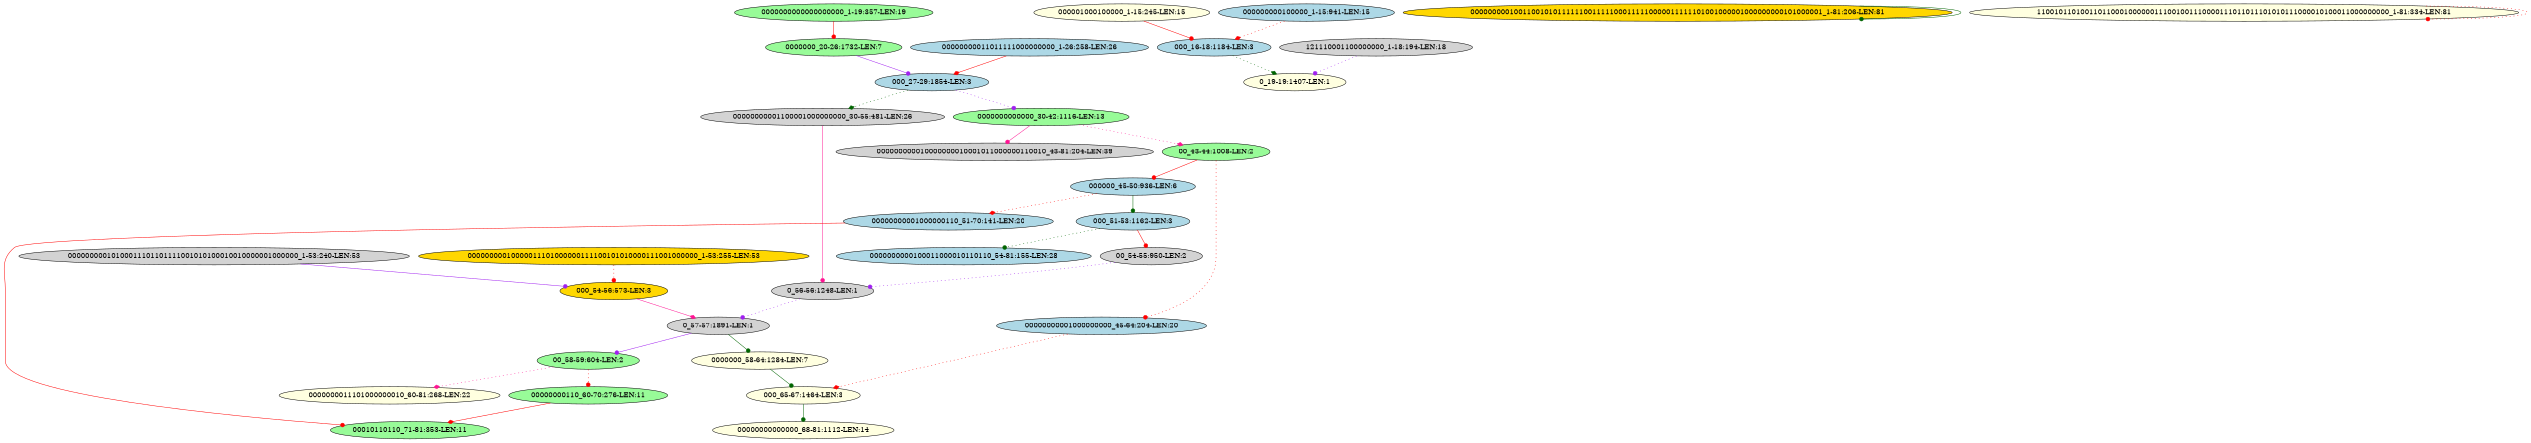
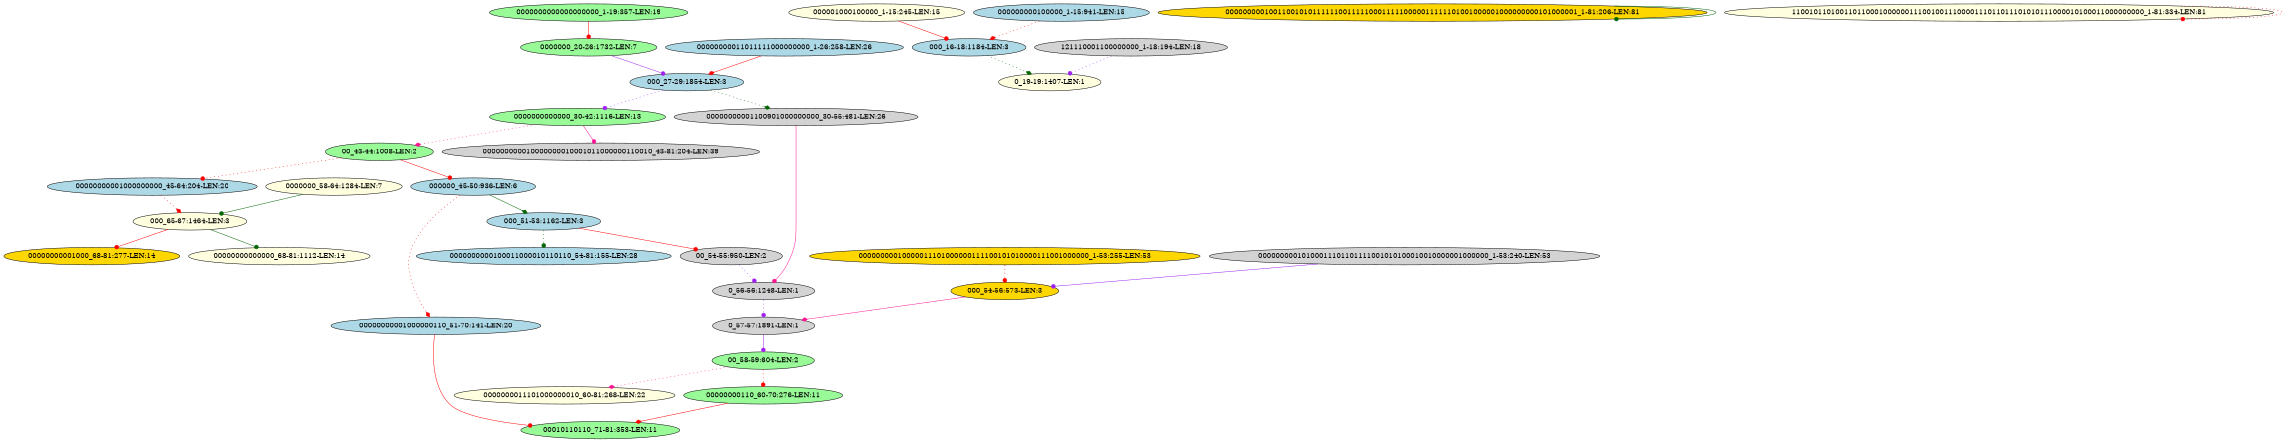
  digraph {
    node [fillcolor=lightblue style=filled]
    edge [arrowhead=dot color=red style=solid]
-   "00000000001100001000000000_30-55:481-LEN:26" [fillcolor=lightgrey]
+   "00000000001100001000000000_30-55:481-LEN:26" [fillcolor=lightgrey label="00000000001100901000000000_30-55:481-LEN:26"]
    "000_27-29:1854-LEN:3"
    "0000000000000_30-42:1116-LEN:13" [fillcolor=palegreen]
    "0_56-56:1248-LEN:1" [fillcolor=lightgrey]
    "00_43-44:1008-LEN:2" [fillcolor=palegreen]
    "000000000010000000010001011000000110010_43-81:204-LEN:39" [fillcolor=lightgrey]
    "0_57-57:1891-LEN:1" [fillcolor=lightgrey]
    "00000000001000000000_45-64:204-LEN:20"
    "000000_45-50:936-LEN:6"
    "00_54-55:950-LEN:2" [fillcolor=lightgrey]
    "000_51-53:1162-LEN:3"
    "0000000000100011000010110110_54-81:155-LEN:28"
    "00_58-59:604-LEN:2" [fillcolor=palegreen]
    "0000000_58-64:1284-LEN:7" [fillcolor=lightyellow]
    "00000000110_60-70:276-LEN:11" [fillcolor=palegreen]
    "0000000011101000000010_60-81:268-LEN:22" [fillcolor=lightyellow]
    "000_65-67:1464-LEN:3" [fillcolor=lightyellow]
    "00010110110_71-81:353-LEN:11" [fillcolor=palegreen]
+   "00000000001000_68-81:277-LEN:14" [fillcolor=gold]
    "00000000000000_68-81:1112-LEN:14" [fillcolor=lightyellow]
    "0_19-19:1407-LEN:1" [fillcolor=lightyellow]
    "0000000_20-26:1732-LEN:7" [fillcolor=palegreen]
    "000000000100110010101111110011111000111110000011111101001000001000000000101000001_1-81:206-LEN:81" [fillcolor=gold]
    "000001000100000_1-15:245-LEN:15" [fillcolor=lightyellow]
    "000_16-18:1184-LEN:3"
    "000_54-56:573-LEN:3" [fillcolor=gold]
    "00000000010100011101101111001010100010010000001000000_1-53:240-LEN:53" [fillcolor=lightgrey]
    "000000000100000_1-15:941-LEN:15"
    "00000000001000000110_51-70:141-LEN:20"
    "00000000010000011101000000111100101010000111001000000_1-53:255-LEN:53" [fillcolor=gold]
    "121110001100000000_1-18:194-LEN:18" [fillcolor=lightgrey]
    "0000000000000000000_1-19:357-LEN:19" [fillcolor=palegreen]
    "00000000011011111000000000_1-26:258-LEN:26"
    "110010110100110110001000000111001001110000111011011101010111000010100011000000000_1-81:334-LEN:81" [fillcolor=lightyellow]
    "00000000001100001000000000_30-55:481-LEN:26" -> "0_56-56:1248-LEN:1" [color=deeppink]
    "000_27-29:1854-LEN:3" -> "00000000001100001000000000_30-55:481-LEN:26" [arrowhead=diamond color=darkgreen style=dotted]
    "000_27-29:1854-LEN:3" -> "0000000000000_30-42:1116-LEN:13" [color=purple style=dotted]
    "0000000000000_30-42:1116-LEN:13" -> "00_43-44:1008-LEN:2" [arrowhead=diamond color=deeppink style=dotted]
    "0000000000000_30-42:1116-LEN:13" -> "000000000010000000010001011000000110010_43-81:204-LEN:39" [color=deeppink]
    "0_56-56:1248-LEN:1" -> "0_57-57:1891-LEN:1" [color=purple style=dotted]
    "00_43-44:1008-LEN:2" -> "00000000001000000000_45-64:204-LEN:20" [style=dotted]
    "00_43-44:1008-LEN:2" -> "000000_45-50:936-LEN:6"
    "0_57-57:1891-LEN:1" -> "00_58-59:604-LEN:2" [color=purple]
-   "0_57-57:1891-LEN:1" -> "0000000_58-64:1284-LEN:7" [color=darkgreen]
    "00000000001000000000_45-64:204-LEN:20" -> "000_65-67:1464-LEN:3" [arrowhead=diamond style=dotted]
-   "000000_45-50:936-LEN:6" -> "000_51-53:1162-LEN:3" [color=darkgreen]
+   "000000_45-50:936-LEN:6" -> "000_51-53:1162-LEN:3" [arrowhead=diamond color=darkgreen]
    "000000_45-50:936-LEN:6" -> "00000000001000000110_51-70:141-LEN:20" [arrowhead=diamond style=dotted]
    "00_54-55:950-LEN:2" -> "0_56-56:1248-LEN:1" [color=purple style=dotted]
    "000_51-53:1162-LEN:3" -> "00_54-55:950-LEN:2"
    "000_51-53:1162-LEN:3" -> "0000000000100011000010110110_54-81:155-LEN:28" [color=darkgreen style=dotted]
    "00_58-59:604-LEN:2" -> "00000000110_60-70:276-LEN:11" [style=dotted]
    "00_58-59:604-LEN:2" -> "0000000011101000000010_60-81:268-LEN:22" [arrowhead=diamond color=deeppink style=dotted]
    "0000000_58-64:1284-LEN:7" -> "000_65-67:1464-LEN:3" [color=darkgreen]
    "00000000110_60-70:276-LEN:11" -> "00010110110_71-81:353-LEN:11" [arrowhead=diamond]
+   "000_65-67:1464-LEN:3" -> "00000000001000_68-81:277-LEN:14"
    "000_65-67:1464-LEN:3" -> "00000000000000_68-81:1112-LEN:14" [color=darkgreen]
    "0000000_20-26:1732-LEN:7" -> "000_27-29:1854-LEN:3" [color=purple]
    "000000000100110010101111110011111000111110000011111101001000001000000000101000001_1-81:206-LEN:81" -> "000000000100110010101111110011111000111110000011111101001000001000000000101000001_1-81:206-LEN:81" [color=darkgreen]
    "000001000100000_1-15:245-LEN:15" -> "000_16-18:1184-LEN:3"
    "000_16-18:1184-LEN:3" -> "0_19-19:1407-LEN:1" [arrowhead=diamond color=darkgreen style=dotted]
    "000_54-56:573-LEN:3" -> "0_57-57:1891-LEN:1" [arrowhead=diamond color=deeppink]
    "00000000010100011101101111001010100010010000001000000_1-53:240-LEN:53" -> "000_54-56:573-LEN:3" [color=purple]
    "000000000100000_1-15:941-LEN:15" -> "000_16-18:1184-LEN:3" [arrowhead=diamond style=dotted]
    "00000000001000000110_51-70:141-LEN:20" -> "00010110110_71-81:353-LEN:11"
    "00000000010000011101000000111100101010000111001000000_1-53:255-LEN:53" -> "000_54-56:573-LEN:3" [style=dotted]
    "121110001100000000_1-18:194-LEN:18" -> "0_19-19:1407-LEN:1" [color=purple style=dotted]
    "0000000000000000000_1-19:357-LEN:19" -> "0000000_20-26:1732-LEN:7"
    "00000000011011111000000000_1-26:258-LEN:26" -> "000_27-29:1854-LEN:3" [arrowhead=diamond]
    "110010110100110110001000000111001001110000111011011101010111000010100011000000000_1-81:334-LEN:81" -> "110010110100110110001000000111001001110000111011011101010111000010100011000000000_1-81:334-LEN:81" [style=dotted]
  }
